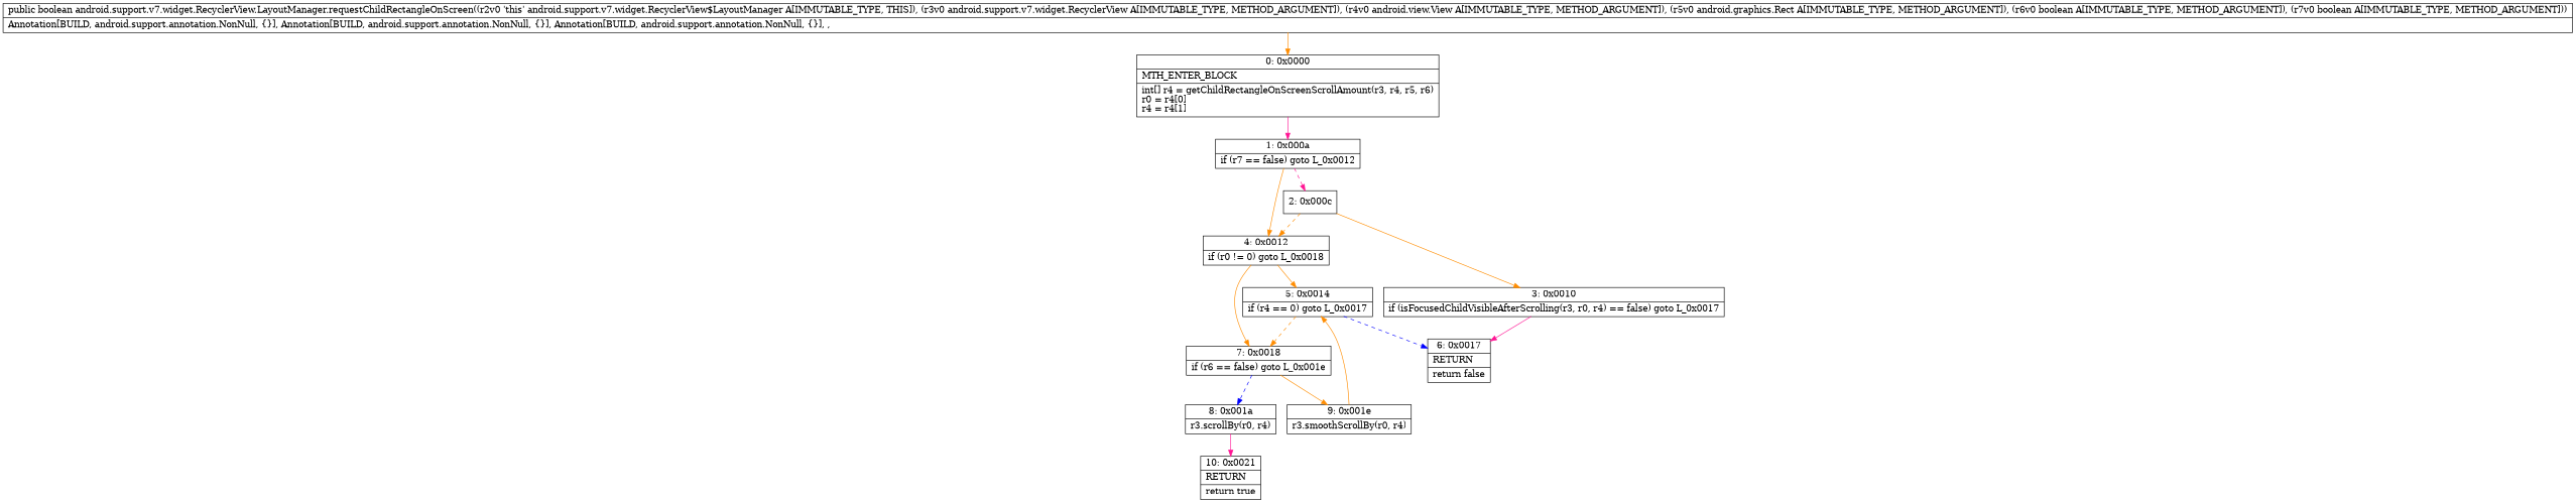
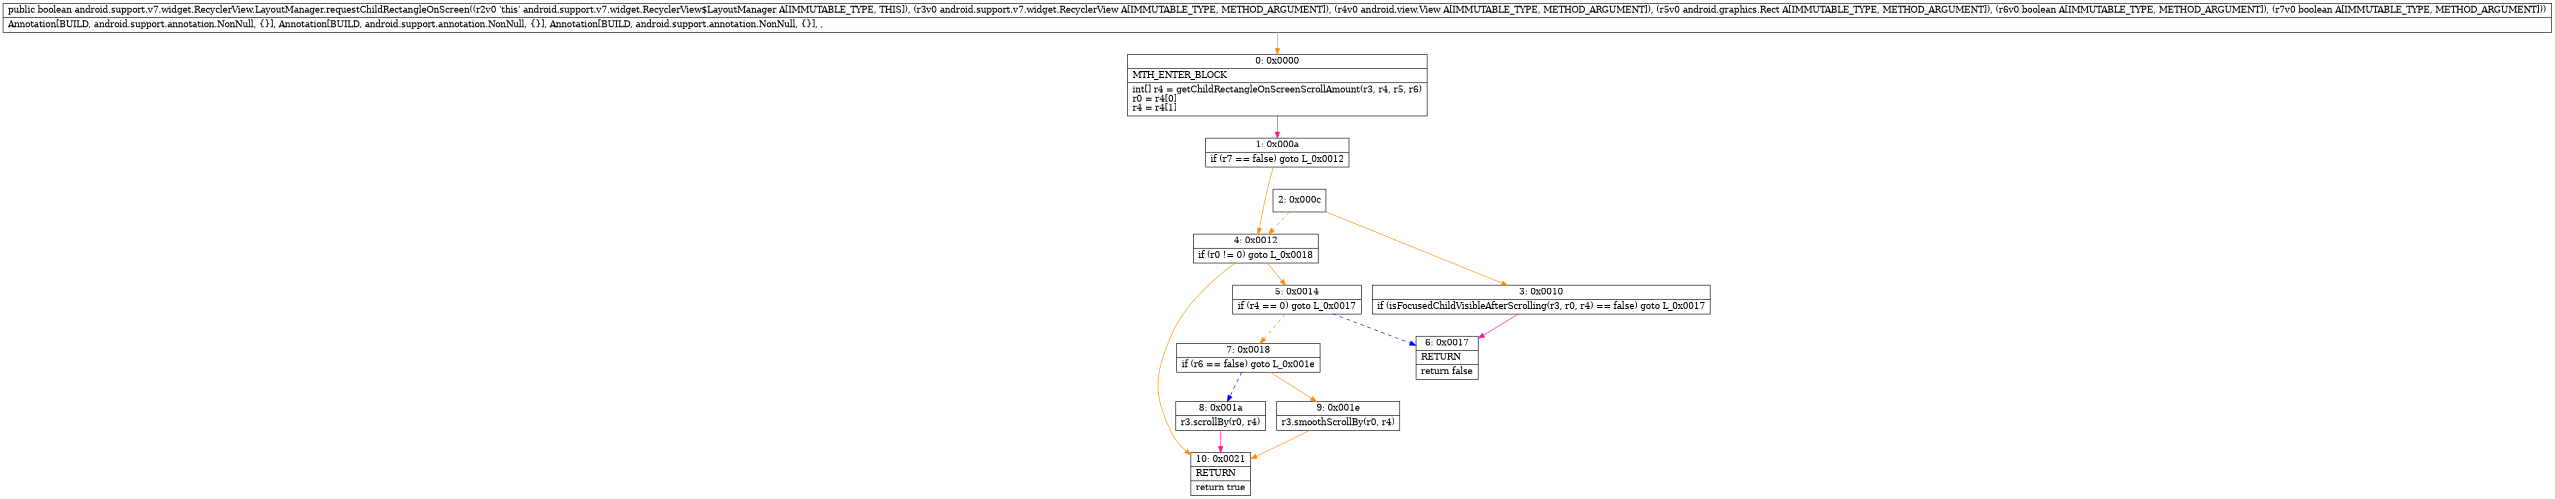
  digraph {
    node [shape=record]
    edge [color=darkorange]
    n1 [label="{0\:\ 0x0000|MTH_ENTER_BLOCK\l|int[] r4 = getChildRectangleOnScreenScrollAmount(r3, r4, r5, r6)\lr0 = r4[0]\lr4 = r4[1]\l}"]
    n2 [label="{1\:\ 0x000a|if (r7 == false) goto L_0x0012\l}"]
    n3 [label="{2\:\ 0x000c}"]
    n4 [label="{4\:\ 0x0012|if (r0 != 0) goto L_0x0018\l}"]
    n5 [label="{3\:\ 0x0010|if (isFocusedChildVisibleAfterScrolling(r3, r0, r4) == false) goto L_0x0017\l}"]
    n6 [label="{5\:\ 0x0014|if (r4 == 0) goto L_0x0017\l}"]
    n7 [label="{7\:\ 0x0018|if (r6 == false) goto L_0x001e\l}"]
    n8 [label="{6\:\ 0x0017|RETURN\l|return false\l}"]
    n9 [label="{8\:\ 0x001a|r3.scrollBy(r0, r4)\l}"]
    n10 [label="{9\:\ 0x001e|r3.smoothScrollBy(r0, r4)\l}"]
    n11 [label="{10\:\ 0x0021|RETURN\l|return true\l}"]
    n12 [label="{public boolean android.support.v7.widget.RecyclerView.LayoutManager.requestChildRectangleOnScreen((r2v0 'this' android.support.v7.widget.RecyclerView$LayoutManager A[IMMUTABLE_TYPE, THIS]), (r3v0 android.support.v7.widget.RecyclerView A[IMMUTABLE_TYPE, METHOD_ARGUMENT]), (r4v0 android.view.View A[IMMUTABLE_TYPE, METHOD_ARGUMENT]), (r5v0 android.graphics.Rect A[IMMUTABLE_TYPE, METHOD_ARGUMENT]), (r6v0 boolean A[IMMUTABLE_TYPE, METHOD_ARGUMENT]), (r7v0 boolean A[IMMUTABLE_TYPE, METHOD_ARGUMENT]))  | Annotation[BUILD, android.support.annotation.NonNull, \{\}], Annotation[BUILD, android.support.annotation.NonNull, \{\}], Annotation[BUILD, android.support.annotation.NonNull, \{\}], , \l}"]
    n1 -> n2 [color=deeppink]
-   n2 -> n3 [color=deeppink style=dashed]
    n2 -> n4
    n3 -> n4 [style=dashed]
    n3 -> n5
    n4 -> n6 [style=solid]
-   n4 -> n7
+   n4 -> n11
    n5 -> n8 [color=deeppink]
    n6 -> n7 [style=dashed]
    n6 -> n8 [color=blue style=dashed]
    n7 -> n9 [color=blue style=dashed]
    n7 -> n10
    n9 -> n11 [color=deeppink]
-   n10 -> n6
+   n10 -> n11
    n12 -> n1
  }
